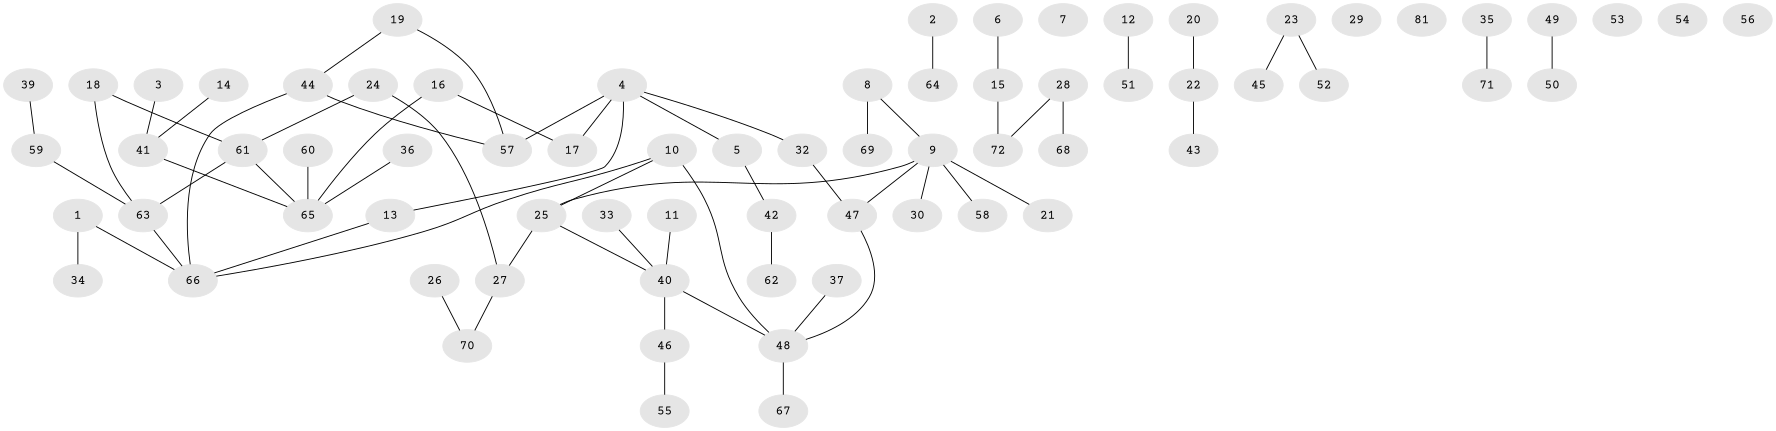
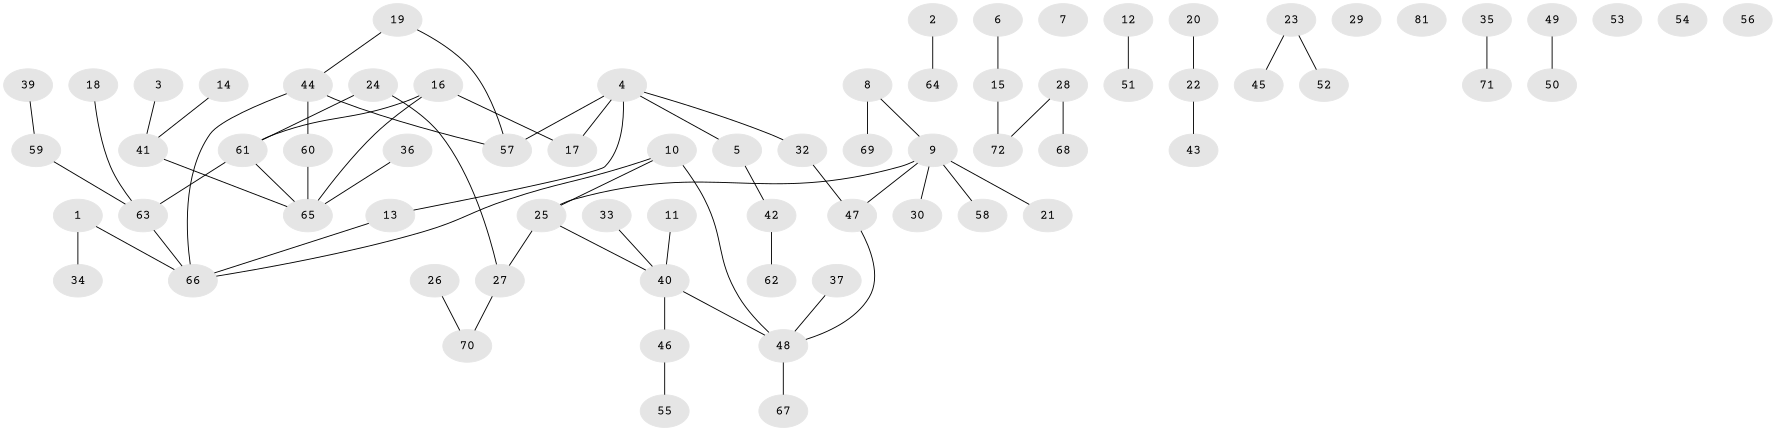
  graph {
    fontname="Courier Prime"
    node [color=gray90 fontname="Courier Prime" style=filled]
    edge [fontname="Courier Prime"]
    1
    34
    66
    2
    64
    3
    41
    65
    4
    57
    5
    13
    17
    32
    42
    47
    62
    6
    15
    72
    7
    8
    9
    69
    21
    25
    30
    58
    40
    27
    48
    10
    67
    11
    46
    12
    51
    14
    16
    61
    63
    18
    19
    44
    60
    20
    22
    43
    23
    45
    52
    24
    70
    26
    28
    68
    29
    n58 [label=81]
    33
    35
    71
    36
    37
    39
    59
    55
    49
    50
    53
    54
    56
    1 -- 34
    1 -- 66
    2 -- 64
    3 -- 41
    41 -- 65
    4 -- 57
    4 -- 5
    4 -- 13
    4 -- 17
    4 -- 32
    5 -- 42
    13 -- 66
    32 -- 47
    42 -- 62
    47 -- 48
    6 -- 15
    15 -- 72
    8 -- 9
    8 -- 69
    9 -- 47
    9 -- 21
    9 -- 25
    9 -- 30
    9 -- 58
    25 -- 40
    25 -- 27
    40 -- 48
    40 -- 46
    27 -- 70
    48 -- 67
    10 -- 66
    10 -- 25
    10 -- 48
    11 -- 40
    46 -- 55
    12 -- 51
    14 -- 41
    16 -- 65
    16 -- 17
-   18 -- 61
+   16 -- 61
    61 -- 65
    61 -- 63
    63 -- 66
    18 -- 63
    19 -- 57
    19 -- 44
    44 -- 66
    44 -- 57
+   44 -- 60
    60 -- 65
    20 -- 22
    22 -- 43
    23 -- 45
    23 -- 52
    24 -- 27
    24 -- 61
    26 -- 70
    28 -- 72
    28 -- 68
    33 -- 40
    35 -- 71
    36 -- 65
    37 -- 48
    39 -- 59
    59 -- 63
    49 -- 50
  }
